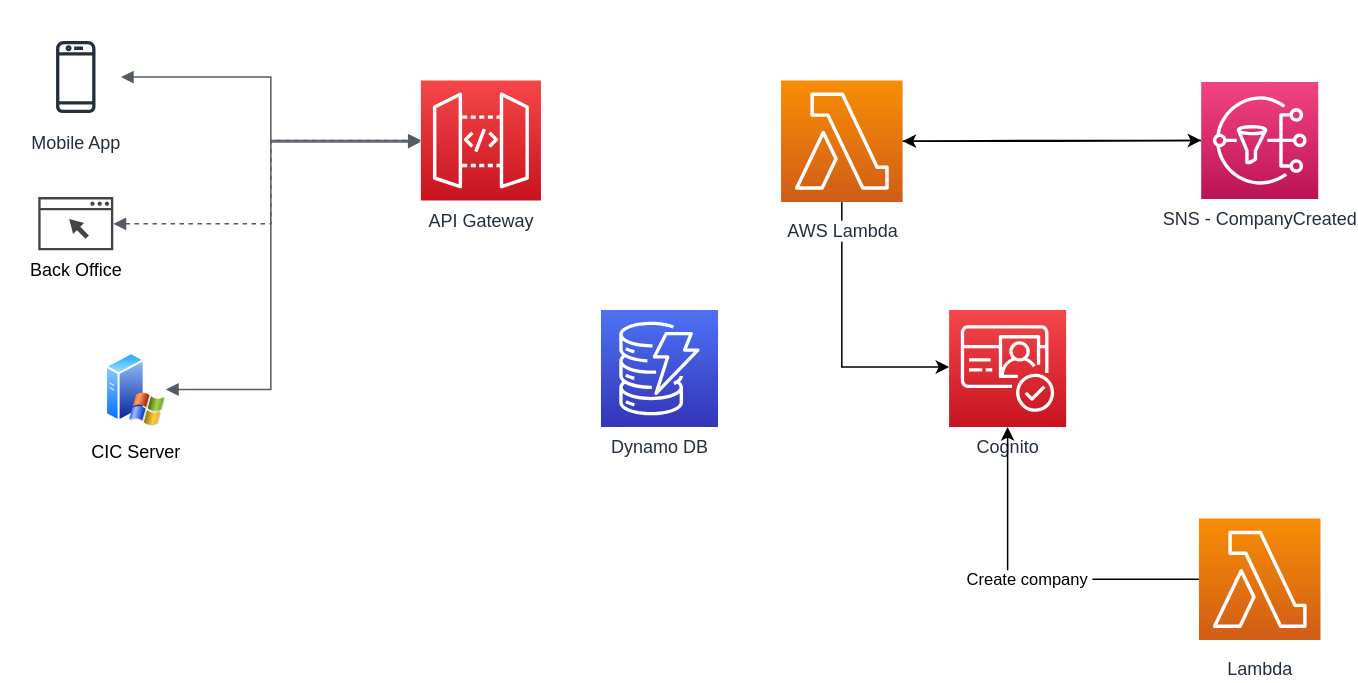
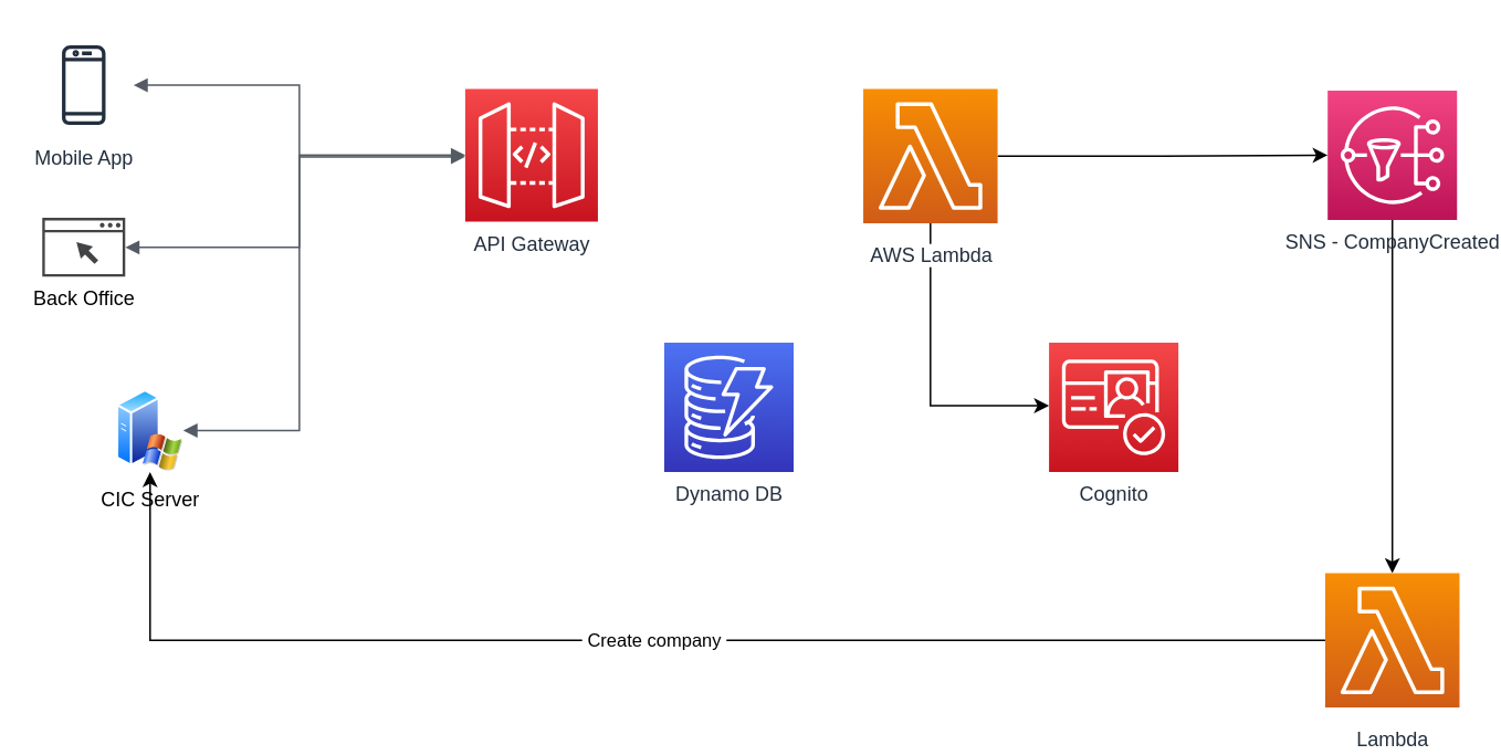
  <mxCell id="0" />
  <mxCell id="1" parent="0" />
  <mxCell id="2" style="edgeStyle=orthogonalEdgeStyle;rounded=0;orthogonalLoop=1;jettySize=auto;html=1;" edge="1" parent="1"><mxGeometry relative="1" as="geometry"><mxPoint x="601" y="93.5" as="sourcePoint" /><mxPoint x="800" y="93" as="targetPoint" /><Array as="points"><mxPoint x="701" y="93" /></Array></mxGeometry></mxCell>
  <mxCell id="3" style="edgeStyle=orthogonalEdgeStyle;rounded=0;orthogonalLoop=1;jettySize=auto;html=1;" edge="1" parent="1"><mxGeometry relative="1" as="geometry"><mxPoint x="560.5" y="133" as="sourcePoint" /><mxPoint x="632" y="244" as="targetPoint" /><Array as="points"><mxPoint x="561" y="244" /></Array></mxGeometry></mxCell>
  <mxCell id="4" value="AWS Lambda" style="outlineConnect=0;fontColor=#232F3E;gradientColor=#F78E04;gradientDirection=north;fillColor=#D05C17;strokeColor=#ffffff;dashed=0;verticalLabelPosition=bottom;verticalAlign=top;align=center;html=1;fontSize=12;fontStyle=0;aspect=fixed;shape=mxgraph.aws4.resourceIcon;resIcon=mxgraph.aws4.lambda;labelBackgroundColor=#ffffff;spacingTop=6;" parent="1" vertex="1"><mxGeometry x="520" y="53" width="81" height="81" as="geometry" /></mxCell>
  <mxCell id="5" value="API Gateway" style="outlineConnect=0;fontColor=#232F3E;gradientColor=#F54749;gradientDirection=north;fillColor=#C7131F;strokeColor=#ffffff;dashed=0;verticalLabelPosition=bottom;verticalAlign=top;align=center;html=1;fontSize=12;fontStyle=0;aspect=fixed;shape=mxgraph.aws4.resourceIcon;resIcon=mxgraph.aws4.api_gateway;" parent="1" vertex="1"><mxGeometry x="280" y="53" width="80" height="80" as="geometry" /></mxCell>
  <mxCell id="6" value="Dynamo DB" style="outlineConnect=0;fontColor=#232F3E;gradientColor=#4D72F3;gradientDirection=north;fillColor=#3334B9;strokeColor=#ffffff;dashed=0;verticalLabelPosition=bottom;verticalAlign=top;align=center;html=1;fontSize=12;fontStyle=0;aspect=fixed;shape=mxgraph.aws4.resourceIcon;resIcon=mxgraph.aws4.dynamodb;" parent="1" vertex="1"><mxGeometry x="400" y="206" width="78" height="78" as="geometry" /></mxCell>
  <mxCell id="7" value="Cognito" style="outlineConnect=0;fontColor=#232F3E;gradientColor=#F54749;gradientDirection=north;fillColor=#C7131F;strokeColor=#ffffff;dashed=0;verticalLabelPosition=bottom;verticalAlign=top;align=center;html=1;fontSize=12;fontStyle=0;aspect=fixed;shape=mxgraph.aws4.resourceIcon;resIcon=mxgraph.aws4.cognito;" parent="1" vertex="1"><mxGeometry x="632" y="206" width="78" height="78" as="geometry" /></mxCell>
  <mxCell id="8" value="Mobile App" style="outlineConnect=0;fontColor=#232F3E;gradientColor=none;strokeColor=#232F3E;fillColor=#ffffff;dashed=0;verticalLabelPosition=bottom;verticalAlign=top;align=center;html=1;fontSize=12;fontStyle=0;aspect=fixed;shape=mxgraph.aws4.resourceIcon;resIcon=mxgraph.aws4.mobile_client;" parent="1" vertex="1"><mxGeometry x="20" y="20.75" width="60" height="60" as="geometry" /></mxCell>
  <mxCell id="9" value="Back Office" style="pointerEvents=1;shadow=0;dashed=0;html=1;strokeColor=none;fillColor=#434445;aspect=fixed;labelPosition=center;verticalLabelPosition=bottom;verticalAlign=top;align=center;outlineConnect=0;shape=mxgraph.vvd.web_browser;" parent="1" vertex="1"><mxGeometry x="25" y="130.75" width="50" height="35.5" as="geometry" /></mxCell>
  <mxCell id="10" value="" style="edgeStyle=orthogonalEdgeStyle;html=1;endArrow=block;elbow=vertical;startArrow=block;startFill=1;endFill=1;strokeColor=#545B64;rounded=0;" parent="1" source="8" target="5" edge="1"><mxGeometry width="100" relative="1" as="geometry"><mxPoint x="70" y="51" as="sourcePoint" /><mxPoint x="360" y="194" as="targetPoint" /></mxGeometry></mxCell>
- <mxCell id="11" value="" style="edgeStyle=orthogonalEdgeStyle;html=1;endArrow=block;elbow=vertical;startArrow=block;startFill=1;endFill=1;strokeColor=#545B64;rounded=0;dashed=1;" parent="1" source="9" target="5" edge="1"><mxGeometry width="100" relative="1" as="geometry"><mxPoint x="260" y="194" as="sourcePoint" /><mxPoint x="360" y="194" as="targetPoint" /><Array as="points"><mxPoint x="180" y="149" /><mxPoint x="180" y="93" /></Array></mxGeometry></mxCell>
+ <mxCell id="11" value="" style="edgeStyle=orthogonalEdgeStyle;html=1;endArrow=block;elbow=vertical;startArrow=block;startFill=1;endFill=1;strokeColor=#545B64;rounded=0;" parent="1" source="9" target="5" edge="1"><mxGeometry width="100" relative="1" as="geometry"><mxPoint x="260" y="194" as="sourcePoint" /><mxPoint x="360" y="194" as="targetPoint" /><Array as="points"><mxPoint x="180" y="149" /><mxPoint x="180" y="93" /></Array></mxGeometry></mxCell>
  <mxCell id="12" value="CIC Server" style="aspect=fixed;perimeter=ellipsePerimeter;html=1;align=center;shadow=0;dashed=0;spacingTop=3;image;image=img/lib/active_directory/windows_server_2.svg;" parent="1" vertex="1"><mxGeometry x="70" y="234" width="40" height="50" as="geometry" /></mxCell>
  <mxCell id="13" value="" style="edgeStyle=orthogonalEdgeStyle;html=1;endArrow=block;elbow=vertical;startArrow=block;startFill=1;endFill=1;strokeColor=#545B64;rounded=0;exitX=1;exitY=0.5;exitDx=0;exitDy=0;" parent="1" source="12" edge="1"><mxGeometry width="100" relative="1" as="geometry"><mxPoint x="330" y="204" as="sourcePoint" /><mxPoint x="280" y="94" as="targetPoint" /><Array as="points"><mxPoint x="180" y="259" /><mxPoint x="180" y="94" /></Array></mxGeometry></mxCell>
- <mxCell id="14" style="edgeStyle=orthogonalEdgeStyle;rounded=0;orthogonalLoop=1;jettySize=auto;html=1;" edge="1" parent="1" source="15" target="4"><mxGeometry relative="1" as="geometry" /></mxCell>
+ <mxCell id="14" style="edgeStyle=orthogonalEdgeStyle;rounded=0;orthogonalLoop=1;jettySize=auto;html=1;" edge="1" parent="1" source="15" target="17"><mxGeometry relative="1" as="geometry" /></mxCell>
  <mxCell id="15" value="SNS - CompanyCreated" style="outlineConnect=0;fontColor=#232F3E;gradientColor=#F34482;gradientDirection=north;fillColor=#BC1356;strokeColor=#ffffff;dashed=0;verticalLabelPosition=bottom;verticalAlign=top;align=center;html=1;fontSize=12;fontStyle=0;aspect=fixed;shape=mxgraph.aws4.resourceIcon;resIcon=mxgraph.aws4.sns;" vertex="1" parent="1"><mxGeometry x="800" y="54" width="78" height="78" as="geometry" /></mxCell>
- <mxCell id="16" value="&amp;nbsp;Create company&amp;nbsp;" style="edgeStyle=orthogonalEdgeStyle;rounded=0;orthogonalLoop=1;jettySize=auto;html=1;" edge="1" parent="1" source="17" target="7"><mxGeometry relative="1" as="geometry" /></mxCell>
+ <mxCell id="16" value="&amp;nbsp;Create company&amp;nbsp;" style="edgeStyle=orthogonalEdgeStyle;rounded=0;orthogonalLoop=1;jettySize=auto;html=1;" edge="1" parent="1" source="17" target="12"><mxGeometry relative="1" as="geometry" /></mxCell>
  <mxCell id="17" value="Lambda" style="outlineConnect=0;fontColor=#232F3E;gradientColor=#F78E04;gradientDirection=north;fillColor=#D05C17;strokeColor=#ffffff;dashed=0;verticalLabelPosition=bottom;verticalAlign=top;align=center;html=1;fontSize=12;fontStyle=0;aspect=fixed;shape=mxgraph.aws4.resourceIcon;resIcon=mxgraph.aws4.lambda;labelBackgroundColor=#ffffff;spacingTop=6;" vertex="1" parent="1"><mxGeometry x="798.5" y="345" width="81" height="81" as="geometry" /></mxCell>
